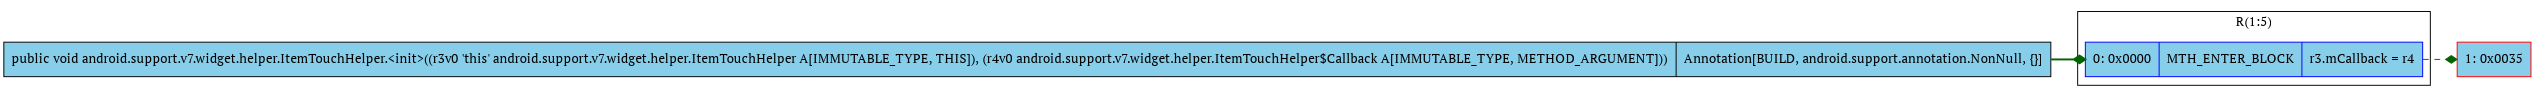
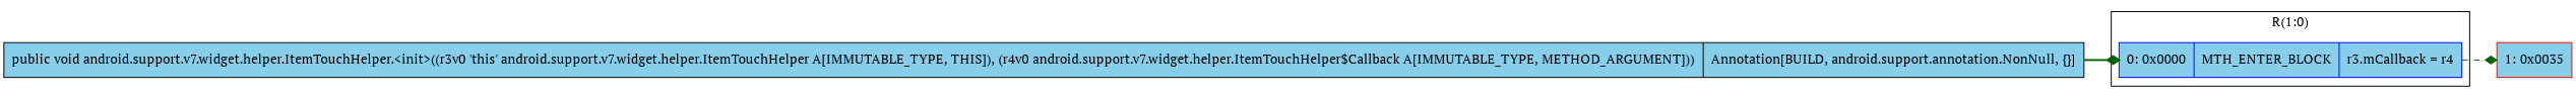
  digraph {
    rankdir=LR
    fontname="PT Serif"
    node [shape=record style=filled fillcolor=skyblue fontname="PT Serif"]
    edge [color=darkgreen arrowhead=diamond fontname="PT Serif"]
    n1 [color=blue label="{0\:\ 0x0000|MTH_ENTER_BLOCK\l|r3.mCallback = r4\l}"]
    n2 [color=red label="{1\:\ 0x0035}"]
    n3 [label="{public void android.support.v7.widget.helper.ItemTouchHelper.\<init\>((r3v0 'this' android.support.v7.widget.helper.ItemTouchHelper A[IMMUTABLE_TYPE, THIS]), (r4v0 android.support.v7.widget.helper.ItemTouchHelper$Callback A[IMMUTABLE_TYPE, METHOD_ARGUMENT]))  | Annotation[BUILD, android.support.annotation.NonNull, \{\}]\l}"]
    subgraph cluster_1 {
-     label="R(1:5)"
+     label="R(1:0)"
      n1
    }
    n1 -> n2 [style=dashed]
    n3 -> n1 [style=bold]
  }
